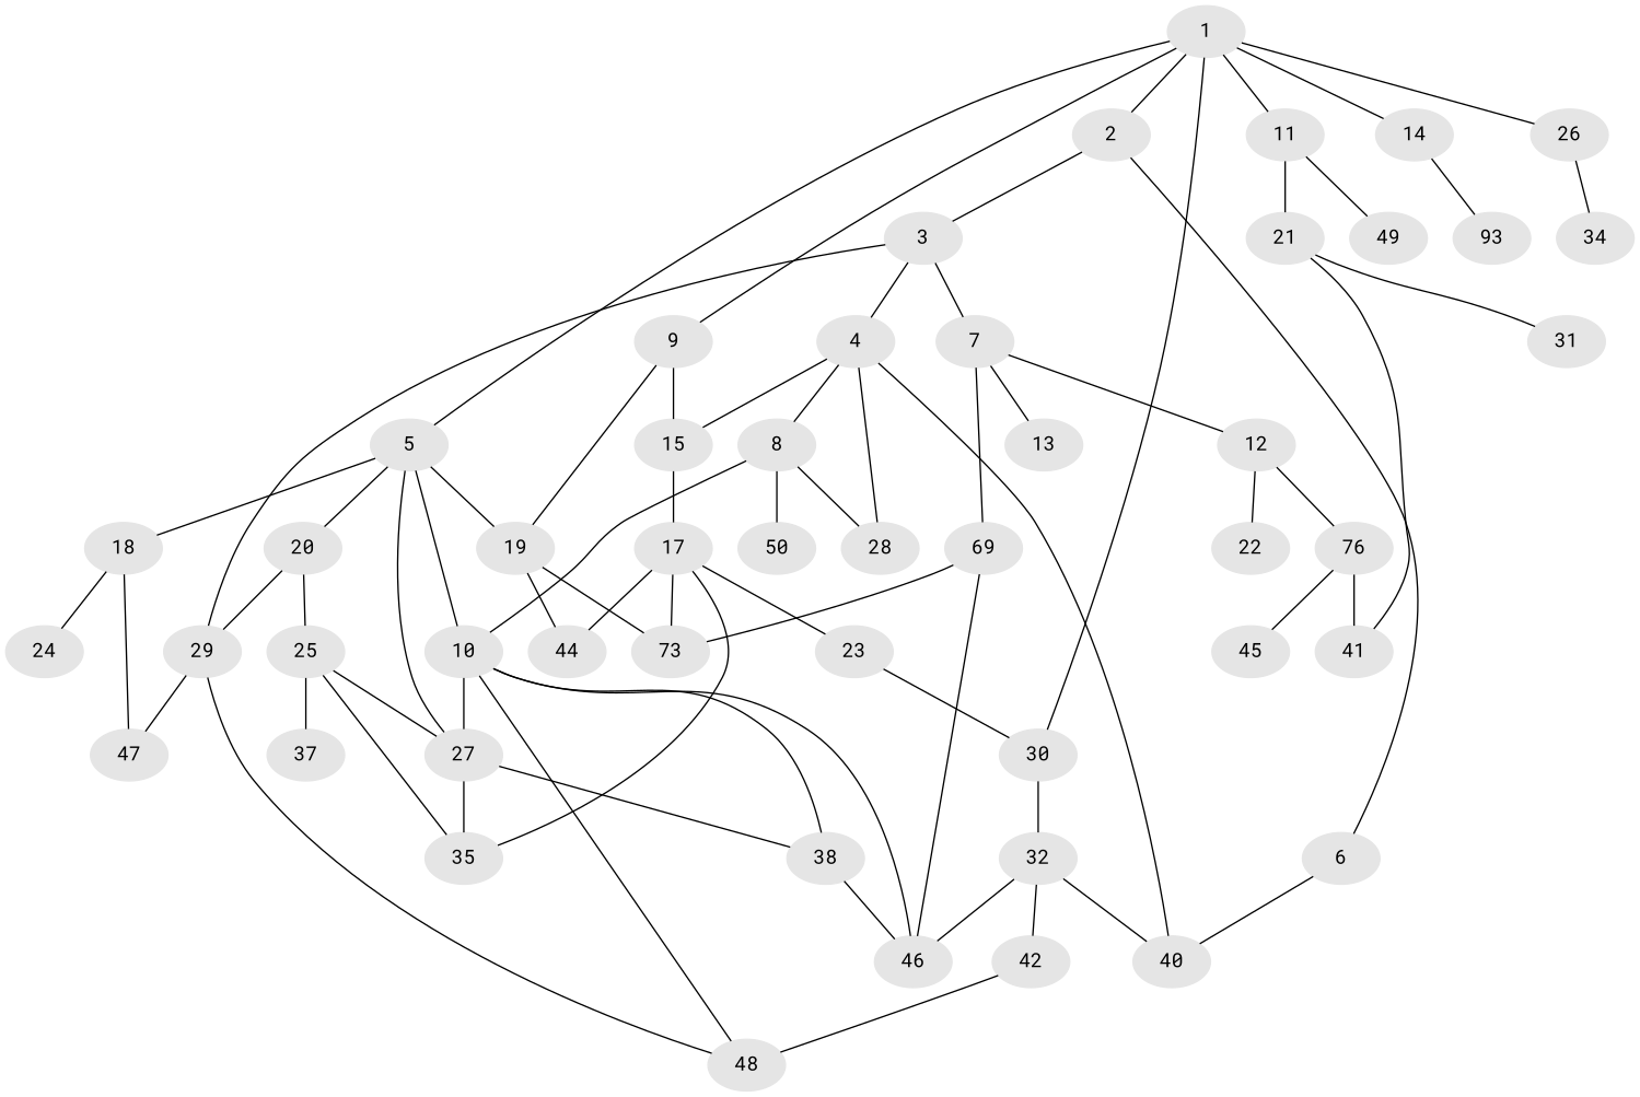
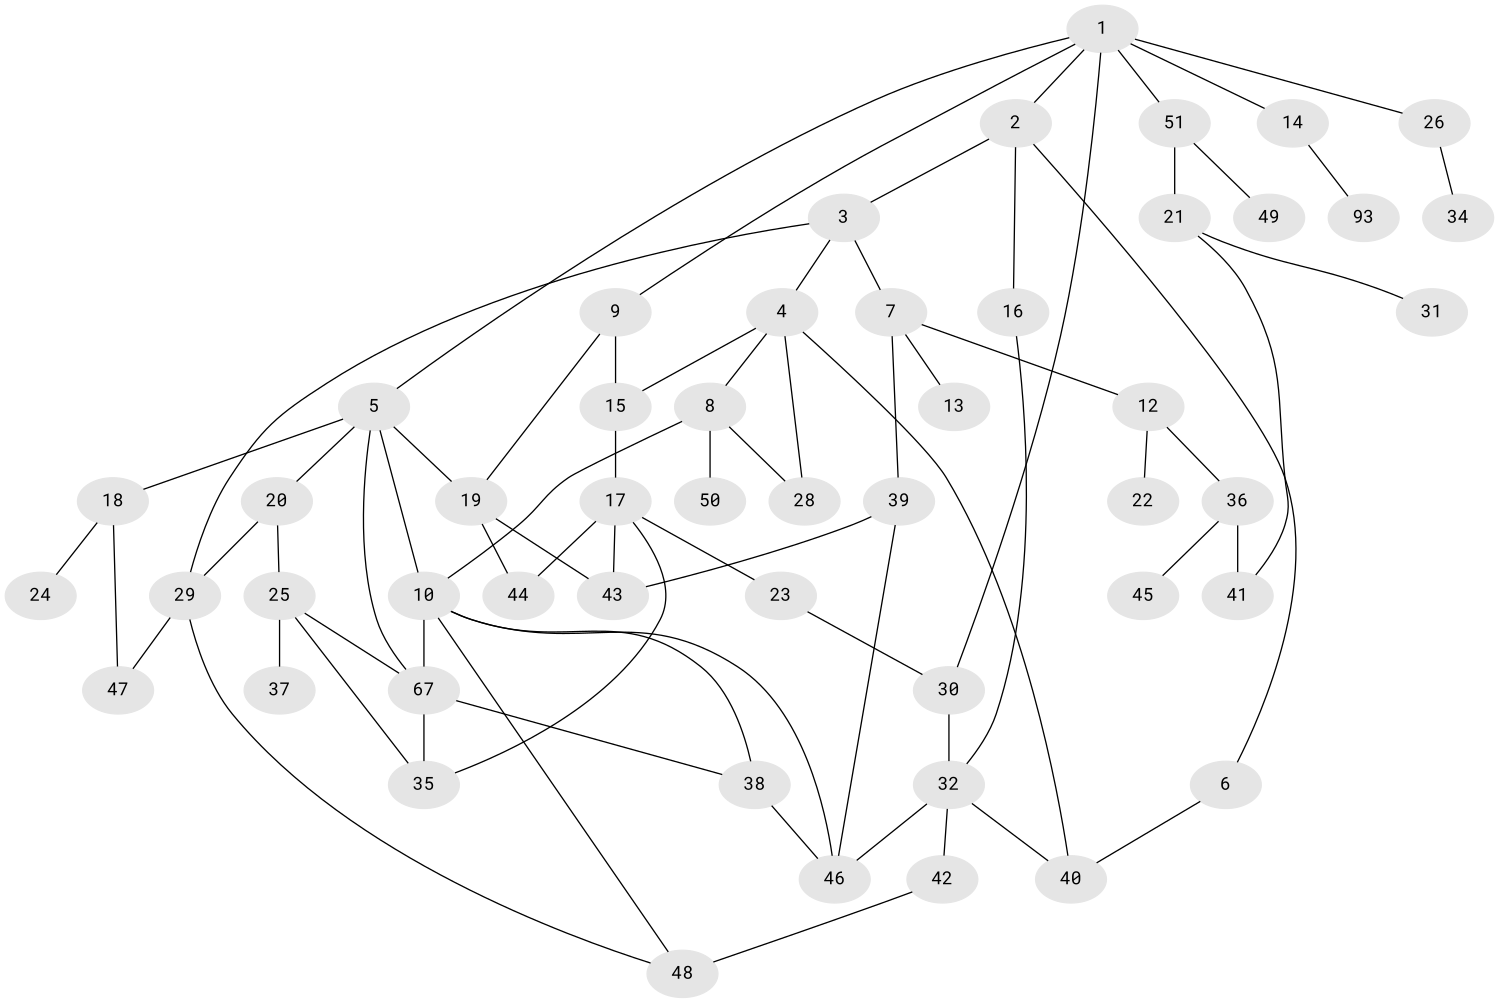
  graph {
    fontname="Roboto Mono"
    node [color=gray90 fontname="Roboto Mono" style=filled]
    edge [fontname="Roboto Mono"]
    1
    2
    5
    9
-   11
+   11 [label=51]
    14
    26
    30
    3
    6
+   16
    10
    18
    19
    20
-   27
+   27 [label=67]
    15
    21
    49
    n20 [label=93]
    34
    32
    4
    7
    29
    40
    8
    28
    12
    13
-   39 [label=69]
+   39
    48
    47
    50
    17
    38
    46
    24
-   43 [label=73]
+   43
    44
    25
    35
    22
-   36 [label=76]
+   36
    31
    41
    45
    23
    42
    37
    1 -- 2
    1 -- 5
    1 -- 9
    1 -- 11
    1 -- 14
    1 -- 26
    1 -- 30
    2 -- 3
    2 -- 6
+   2 -- 16
    5 -- 10
    5 -- 18
    5 -- 19
    5 -- 20
    5 -- 27
    9 -- 19
    9 -- 15
    11 -- 21
    11 -- 49
    14 -- n20
    26 -- 34
    30 -- 32
    3 -- 4
    3 -- 7
    3 -- 29
    6 -- 40
+   16 -- 32
    10 -- 27
    10 -- 48
    10 -- 38
    10 -- 46
    18 -- 47
    18 -- 24
    19 -- 43
    19 -- 44
    20 -- 29
    20 -- 25
    27 -- 38
    27 -- 35
    15 -- 17
    21 -- 31
    21 -- 41
    32 -- 40
    32 -- 46
    32 -- 42
    4 -- 15
    4 -- 40
    4 -- 8
    4 -- 28
    7 -- 12
    7 -- 13
    7 -- 39
    29 -- 48
    29 -- 47
    8 -- 10
    8 -- 28
    8 -- 50
    12 -- 22
    12 -- 36
    39 -- 46
    39 -- 43
    17 -- 43
    17 -- 44
    17 -- 35
    17 -- 23
    38 -- 46
    25 -- 27
    25 -- 35
    25 -- 37
    36 -- 41
    36 -- 45
    23 -- 30
    42 -- 48
  }
